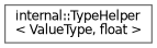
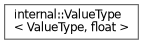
  digraph {
    rankdir=LR
-   n1 [color=grey40 fillcolor=white fontname=Helvetica fontsize=10 height=0.2 label="internal::TypeHelper\l\< ValueType, float \>" shape=box style=filled width=0.4]
+   n1 [color=grey40 fillcolor=white fontname=Helvetica fontsize=10 height=0.2 label="internal::ValueType\l\< ValueType, float \>" shape=box style=filled width=0.4]
  }
